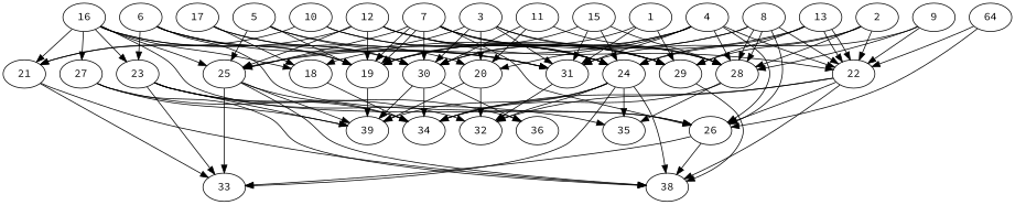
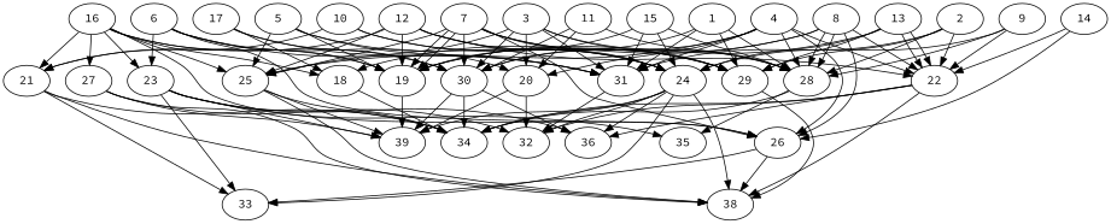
  digraph {
    fontname="Source Code Pro"
    node [alpha=0.04 fontname="Source Code Pro"]
    edge [fontname="Source Code Pro"]
    1 [alpha=0.06 expect_size=11762603360421998]
    28 [alpha=0.05 expect_size=473025727708816704]
    29 [alpha=0.05 expect_size=923313272982278766592]
    30 [alpha=0.00 expect_size=101238573999123472]
    31 [alpha=0.12 expect_size=7797339255222287]
    34 [alpha=0.14 expect_size=15001511001720242]
    35 [alpha=0.06 expect_size=51930005778209840]
    38 [alpha=0.19 expect_size=10462687071738890]
    n9 [alpha=0.01 expect_size=2520501606215863296 label=39]
    36 [expect_size=14373141647462594]
    32 [alpha=0.08 expect_size=6634884445436379136]
    2 [alpha=0.02 expect_size=1025593426692532076544]
    22 [alpha=0.19 expect_size=185253801487812928]
    3 [alpha=0.07 expect_size=1097380924227533668352]
    20 [alpha=0.03 expect_size=29298598757411264]
    25 [alpha=0.14 expect_size=6861837919453337]
    33 [alpha=0.02 expect_size=748019202897695735808]
    4 [alpha=0.12 expect_size=16225267107344872]
    26 [alpha=0.13 expect_size=417994815742516992]
    5 [alpha=0.03 expect_size=156816824715968512000]
    19 [alpha=0.11 expect_size=63533224056491016]
    24 [expect_size=42933174510767656]
    6 [alpha=0.05 expect_size=18599328190714728]
    23 [alpha=0.06 expect_size=1347498357395816448000]
    18 [alpha=0.07 expect_size=436604189495853120]
    7 [alpha=0.15 expect_size=9119586854571776]
    8 [alpha=0.10 expect_size=1612068806912517888]
    9 [alpha=0.13 expect_size=1767373680776065318912]
    10 [expect_size=604636289442312064]
    21 [alpha=0.02 expect_size=14105469376869202]
    11 [alpha=0.08 expect_size=32668360011291120]
    12 [alpha=0.15 expect_size=6415162446689429]
    13 [alpha=0.07 expect_size=3192584837290135]
-   14 [alpha=0.02 expect_size=157812062083440000 label=64]
+   14 [alpha=0.02 expect_size=157812062083440000]
    15 [expect_size=204674430021415206912]
    16 [alpha=0.08 expect_size=3570129733811883]
    27 [alpha=0.09 expect_size=31067648272768668]
    17 [alpha=0.11 expect_size=12999156584922742784]
+   1 -> 28
    1 -> 29
    1 -> 30
    1 -> 31
    28 -> 34
    28 -> 35
    29 -> 38
    30 -> 34
    30 -> n9
    30 -> 36
    31 -> 32
    2 -> 28
    2 -> 29
    2 -> 31
    2 -> 22
    22 -> 34
    22 -> 38
-   22 -> 26
+   22 -> 36
    22 -> 32
    3 -> 28
    3 -> 29
    3 -> 30
    3 -> 31
    3 -> 20
    3 -> 25
    20 -> n9
    20 -> 32
    25 -> 34
    25 -> 38
    25 -> n9
-   25 -> 33
    4 -> 28
    4 -> 30
    4 -> 31
    4 -> 22
    4 -> 20
    4 -> 25
    4 -> 26
    26 -> 38
    26 -> 33
    5 -> 31
    5 -> 25
    5 -> 19
    5 -> 24
    19 -> n9
    24 -> 34
    24 -> 38
    24 -> n9
-   24 -> 35
+   24 -> 36
    24 -> 32
    24 -> 33
    6 -> 31
    6 -> 20
    6 -> 26
    6 -> 19
    6 -> 23
    23 -> 34
    23 -> 35
    23 -> n9
    23 -> 36
    23 -> 33
    18 -> 34
    7 -> 28
    7 -> 29
    7 -> 30
    7 -> 25
    7 -> 26
    7 -> 19
    7 -> 19
    7 -> 24
    8 -> 28
    8 -> 28
    8 -> 22
    8 -> 26
    8 -> 19
    8 -> 18
    9 -> 28
    9 -> 22
    9 -> 24
    10 -> 29
    10 -> 24
    10 -> 21
+   21 -> 34
    21 -> 38
    21 -> 33
    11 -> 28
    11 -> 30
    11 -> 20
    12 -> 29
    12 -> 22
    12 -> 25
    12 -> 19
    12 -> 24
    12 -> 21
    13 -> 29
    13 -> 22
    13 -> 22
    13 -> 19
    13 -> 24
    14 -> 22
    14 -> 26
    15 -> 28
    15 -> 31
    15 -> 19
    15 -> 24
    16 -> 30
    16 -> 25
    16 -> 26
    16 -> 19
    16 -> 23
    16 -> 18
    16 -> 21
    16 -> 27
    27 -> 38
    27 -> n9
    27 -> 32
    17 -> 30
    17 -> 31
    17 -> 18
  }
